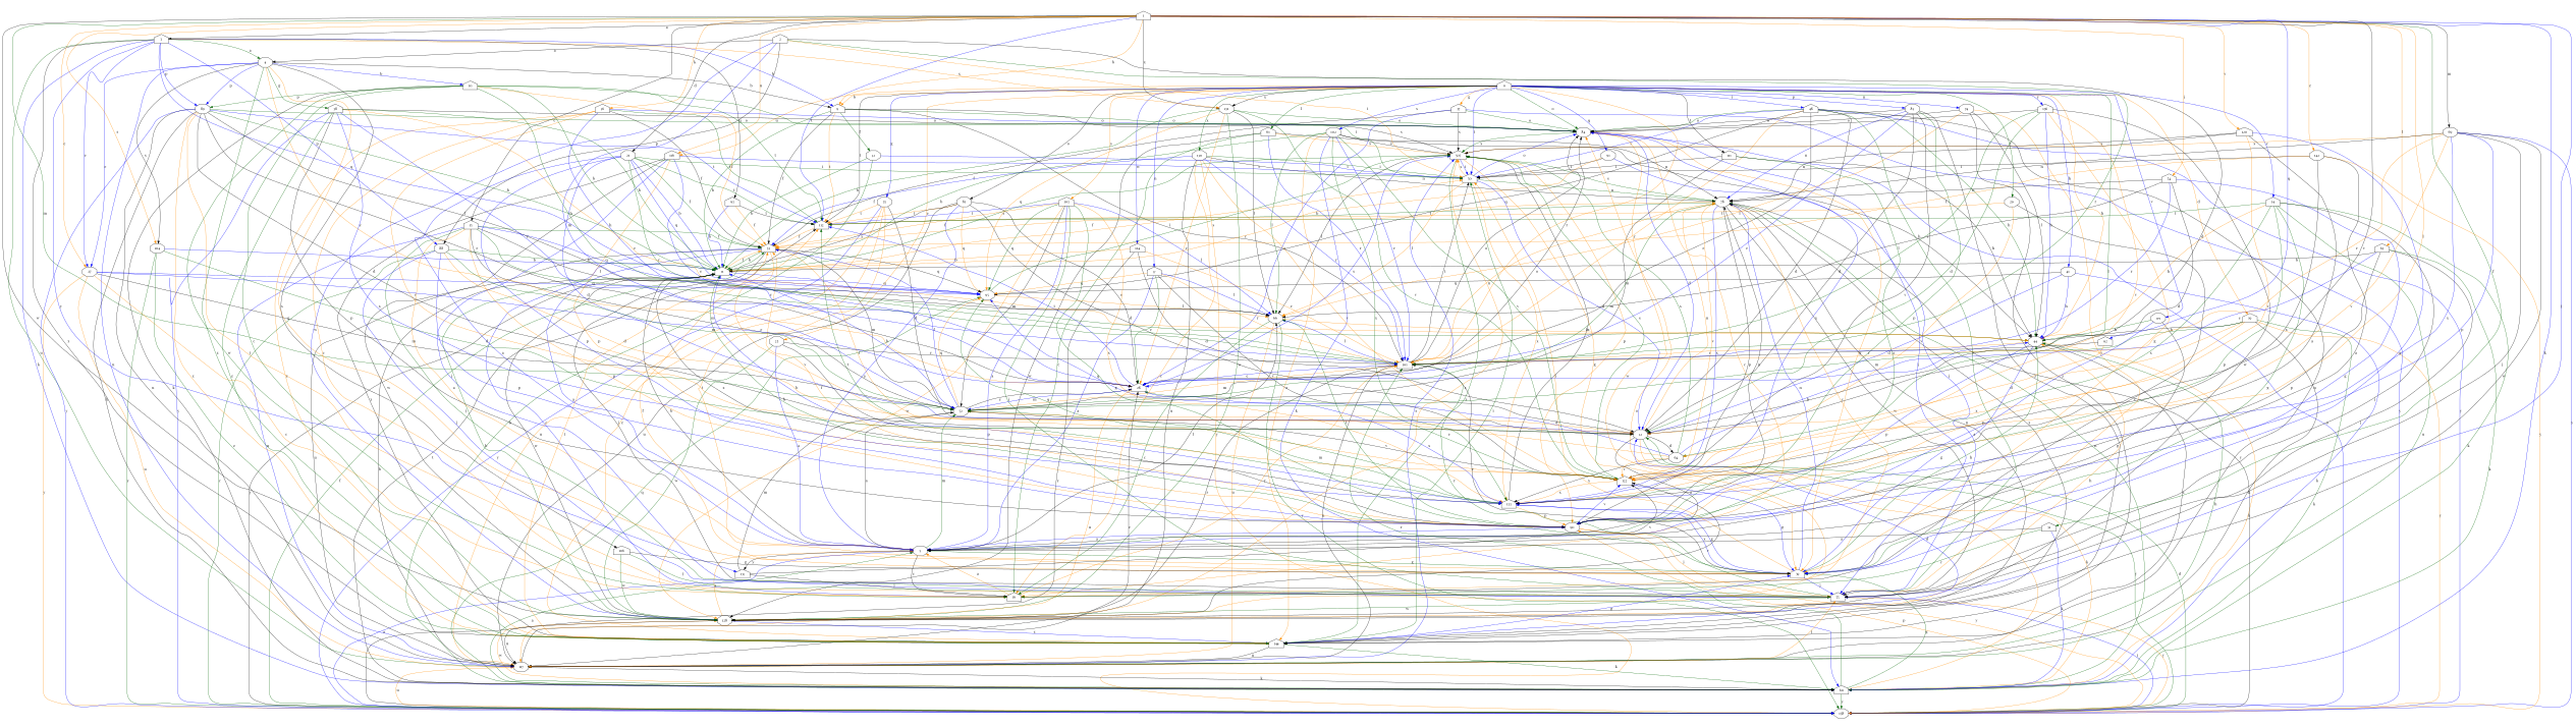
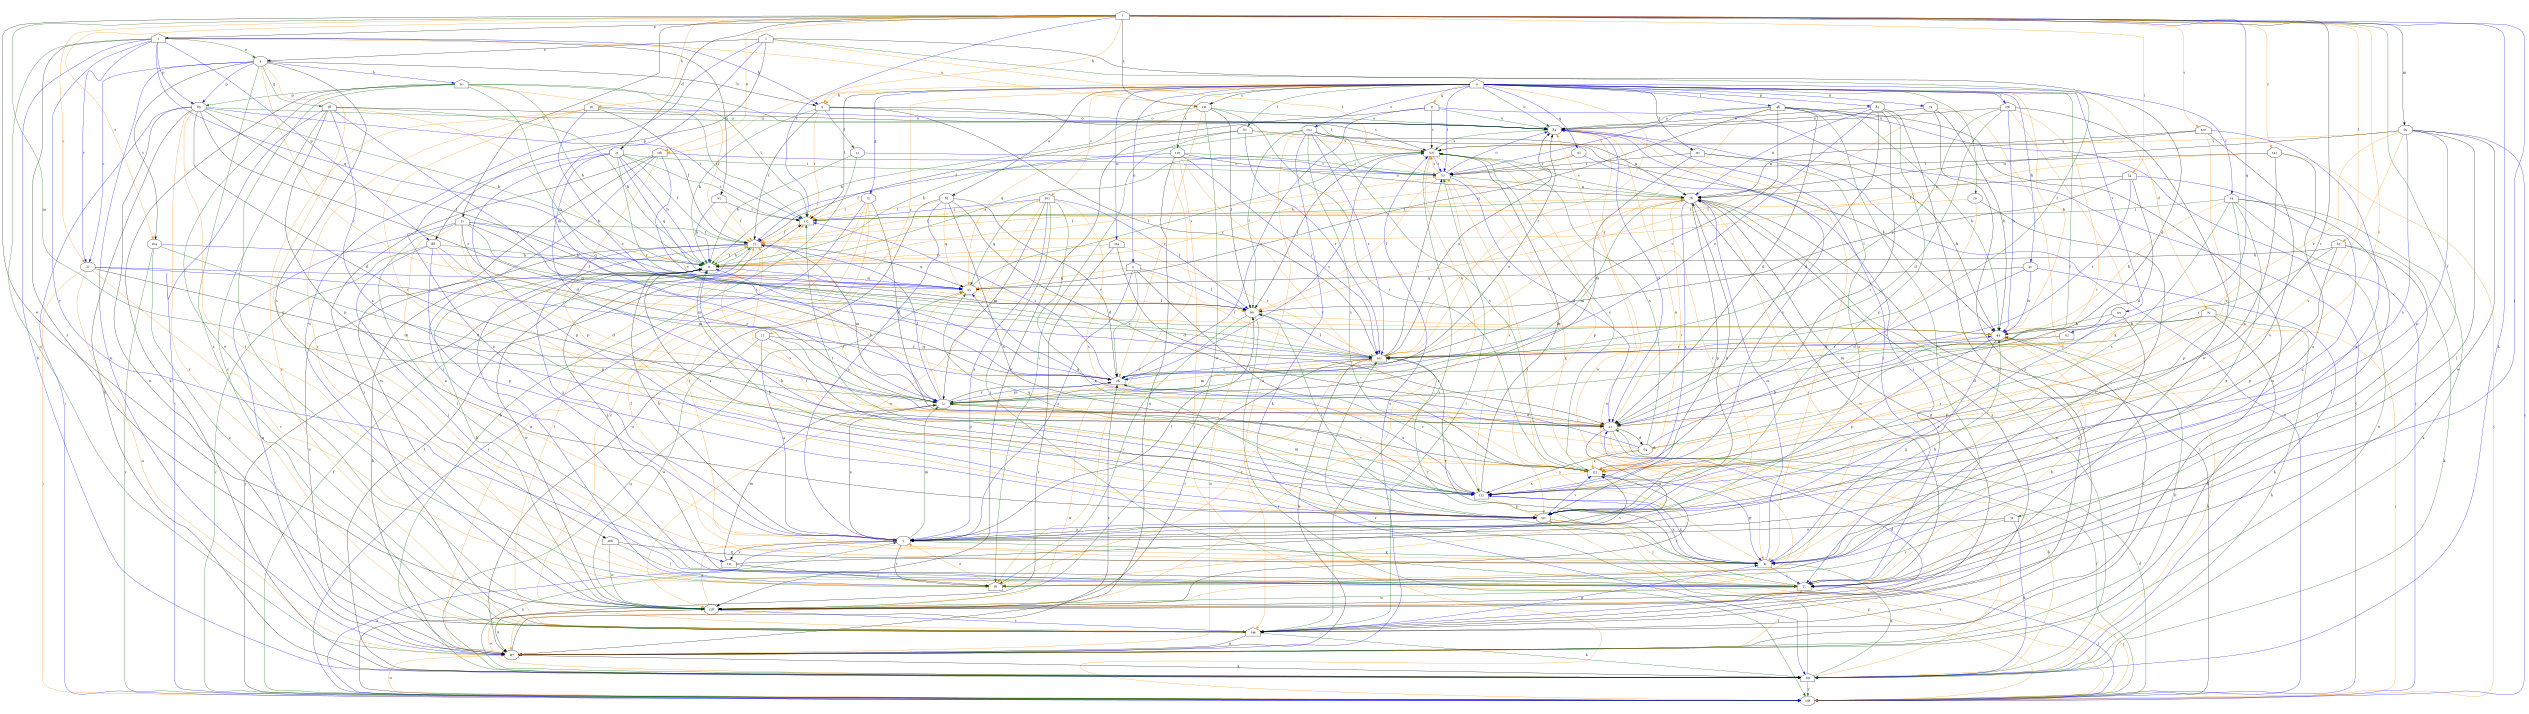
  strict digraph {
    fontname="Playfair Display"
    node [fontname="Playfair Display" shape=house]
    edge [color=black fontname="Playfair Display"]
    0
    9
    14
    19
    25 [shape=octagon]
    29 [shape=octagon]
    35 [shape=octagon]
    37
    41 [shape=octagon]
    44 [shape=octagon]
    48
    50
    61
    64 [shape=octagon]
    74 [shape=octagon]
    77
    81 [shape=octagon]
    84 [shape=octagon]
    85 [shape=octagon]
    91 [shape=octagon]
    101
    102 [shape=octagon]
    103
    111
    112
    116
    119 [shape=octagon]
    124
    130 [shape=octagon]
    132 [shape=octagon]
    136
    11
    32 [shape=octagon]
    33
    n35 [label=507]
    55
    60
    117 [shape=octagon]
    39
    133
    90 [shape=octagon]
    72 [shape=octagon]
    138 [shape=octagon]
    128 [shape=octagon]
    5 [shape=octagon]
    122
    16
    22 [shape=octagon]
    144
    28
    95 [shape=octagon]
    66 [shape=octagon]
    78 [shape=octagon]
    1
    3
    15
    21 [shape=octagon]
    27 [shape=octagon]
    31
    54
    56
    65
    69 [shape=octagon]
    92
    104 [shape=octagon]
    120
    142 [shape=octagon]
    4 [shape=octagon]
    88 [shape=octagon]
    89 [shape=octagon]
    93
    137
    2
    10
    38
    106
    0 -> 9 [color=darkorange label=b]
    0 -> 14 [color=blue label=c]
    0 -> 19 [color=darkorange label=d]
    0 -> 25 [color=darkorange label=e]
    0 -> 29 [color=darkgreen label=f]
    0 -> 35 [color=blue label=g]
    0 -> 37 [color=darkorange label=g]
    0 -> 41 [color=blue label=h]
    0 -> 44 [color=darkorange label=h]
    0 -> 48 [color=blue label=i]
    0 -> 50 [color=blue label=i]
    0 -> 61 [color=darkgreen label=l]
    0 -> 64 [color=darkgreen label=l]
    0 -> 74 [color=blue label=n]
    0 -> 77 [color=blue label=n]
    0 -> 81 [label=o]
    0 -> 84 [color=darkgreen label=o]
    0 -> 85 [color=blue label=p]
    0 -> 91 [color=blue label=q]
    0 -> 101 [color=darkorange label=r]
    0 -> 102 [color=blue label=s]
    0 -> 103 [color=darkorange label=s]
    0 -> 111 [label=t]
    0 -> 112 [label=t]
    0 -> 116 [color=darkorange label=u]
    0 -> 119 [color=blue label=v]
    0 -> 124 [color=blue label=w]
    0 -> 130 [color=darkgreen label=x]
    0 -> 132 [label=x]
    0 -> 136 [color=blue label=y]
    9 -> 84 [color=darkgreen label=o]
    9 -> 101 [label=r]
    9 -> 112 [color=darkorange label=t]
    9 -> 11 [color=darkgreen label=b]
    9 -> 32 [color=darkgreen label=f]
    9 -> 33 [label=f]
    9 -> n35 [label=s]
    14 -> 44 [color=darkorange label=h]
    14 -> 112 [color=darkgreen label=t]
    14 -> 55 [label=j]
    14 -> 60 [color=darkgreen label=k]
    14 -> 117 [color=darkgreen label=u]
    14 -> 39 [color=darkgreen label=g]
    14 -> 133 [color=darkgreen label=x]
    14 -> 90 [color=darkgreen label=p]
    19 -> 44 [label=h]
    19 -> 60 [color=darkgreen label=k]
    19 -> 117 [label=k]
    19 -> 133 [color=darkorange label=x]
    19 -> 90 [color=darkorange label=p]
    19 -> 72 [color=darkgreen label=m]
    19 -> 138 [color=darkorange label=y]
    25 -> 101 [label=r]
    25 -> 90 [label=p]
    25 -> 128 [color=darkgreen label=w]
    25 -> 5 [color=blue label=a]
    29 -> 112 [color=darkorange label=t]
    29 -> 122 [color=darkorange label=v]
    29 -> 16 [label=c]
    35 -> 112 [color=darkorange label=t]
    35 -> 117 [color=darkorange label=u]
    35 -> 39 [color=darkorange label=t]
    35 -> 138 [color=blue label=y]
    35 -> 22 [label=d]
    35 -> 144 [color=darkorange label=z]
    37 -> 84 [color=darkgreen label=o]
    37 -> 33 [label=f]
    37 -> n35 [label=s]
    37 -> 138 [color=blue label=y]
    37 -> 28 [color=blue label=e]
    41 -> 44 [color=blue label=h]
    41 -> 60 [color=blue label=k]
    41 -> 22 [color=blue label=d]
    41 -> 95 [label=q]
    44 -> 101 [color=darkorange label=r]
    44 -> 60 [color=darkorange label=k]
    44 -> 39 [color=blue label=g]
    44 -> 90 [color=blue label=p]
    44 -> 144 [label=z]
    48 -> 44 [color=darkgreen label=h]
    48 -> 50 [color=blue label=i]
    48 -> 84 [color=darkgreen label=o]
    48 -> 101 [color=darkorange label=r]
    48 -> 55 [color=darkgreen label=j]
    48 -> 117 [label=u]
    48 -> 138 [color=blue label=y]
    48 -> 22 [label=d]
    48 -> 28 [label=e]
    48 -> 95 [label=q]
    50 -> 84 [color=blue label=o]
    50 -> n35 [color=darkorange label=s]
    50 -> 133 [color=darkorange label=x]
    50 -> 22 [color=blue label=d]
    50 -> 66 [color=darkorange label=l]
    50 -> 78 [color=darkgreen label=n]
    61 -> 44 [label=h]
    61 -> 101 [color=blue label=r]
    61 -> n35 [color=darkorange label=s]
    61 -> 128 [label=w]
    61 -> 16 [color=darkgreen label=c]
    64 -> 44 [color=blue label=h]
    64 -> 33 [color=darkorange label=f]
    64 -> n35 [color=darkgreen label=s]
    64 -> 133 [label=x]
    64 -> 122 [color=darkorange label=v]
    64 -> 95 [color=blue label=q]
-   74 -> 44 [label=l]
+   74 -> 44 [label=h]
    74 -> 84 [label=o]
    74 -> 55 [color=darkorange label=j]
    74 -> 144 [label=z]
    74 -> 66 [color=darkorange label=l]
    77 -> 101 [color=darkorange label=r]
    77 -> 5 [color=blue label=a]
    77 -> 122 [label=v]
    77 -> 28 [color=darkgreen label=e]
    77 -> 95 [color=darkorange label=q]
    77 -> 66 [color=blue label=l]
    81 -> 112 [color=darkorange label=t]
    81 -> 117 [label=u]
-   81 -> 11 [label=x]
+   81 -> 133 [label=x]
    81 -> 5 [color=blue label=a]
    81 -> 22 [label=d]
    81 -> 28 [label=e]
    81 -> 95 [color=darkorange label=q]
    84 -> n35 [color=darkgreen label=s]
    84 -> 55 [color=blue label=j]
    84 -> 39 [color=darkorange label=g]
    84 -> 133 [color=blue label=x]
    84 -> 128 [color=darkorange label=w]
    84 -> 16 [color=darkorange label=c]
    84 -> 22 [color=blue label=d]
    85 -> 84 [label=o]
    85 -> 90 [color=darkgreen label=p]
    85 -> 122 [label=v]
    85 -> 22 [label=d]
    85 -> 144 [label=z]
    85 -> 28 [color=blue label=e]
    85 -> 78 [color=blue label=n]
    91 -> 50 [label=i]
    91 -> 11 [color=darkorange label=b]
    91 -> 55 [color=blue label=j]
    101 -> 50 [label=i]
    101 -> 84 [label=o]
    101 -> 117 [label=u]
    101 -> 72 [color=darkorange label=m]
    101 -> 28 [color=blue label=e]
    101 -> 66 [color=blue label=l]
    101 -> 78 [color=darkorange label=n]
    102 -> 101 [color=blue label=r]
    102 -> 11 [color=darkgreen label=b]
    102 -> n35 [label=s]
    102 -> 60 [color=blue label=k]
    102 -> 133 [color=darkgreen label=x]
    102 -> 122 [color=darkgreen label=v]
    102 -> 144 [color=darkorange label=z]
    102 -> 66 [color=darkgreen label=l]
    102 -> 78 [label=n]
    103 -> 112 [color=blue label=t]
    103 -> 33 [color=darkorange label=f]
    103 -> 55 [color=darkgreen label=j]
    103 -> 39 [color=darkgreen label=g]
    103 -> 133 [color=darkorange label=x]
    103 -> 72 [label=m]
    103 -> 128 [color=darkorange label=w]
    103 -> 5 [color=blue label=a]
    103 -> 95 [color=darkgreen label=q]
    103 -> 66 [color=blue label=l]
    111 -> 44 [label=h]
    111 -> 50 [label=i]
    111 -> 72 [label=m]
    111 -> 5 [color=darkgreen label=a]
    112 -> 33 [color=darkorange label=f]
    116 -> 50 [color=blue label=i]
    116 -> 55 [color=blue label=j]
    116 -> 90 [color=darkorange label=p]
    116 -> 128 [label=w]
    116 -> 144 [label=z]
    116 -> 28 [color=blue label=e]
    119 -> 44 [color=darkgreen label=h]
    119 -> 39 [label=g]
    119 -> 5 [color=blue label=a]
    124 -> 101 [color=darkorange label=r]
    124 -> 11 [color=darkorange label=b]
    124 -> 138 [label=y]
    124 -> 22 [label=d]
    130 -> 50 [color=darkgreen label=i]
    130 -> 101 [color=blue label=r]
    130 -> 33 [color=blue label=f]
    130 -> 117 [label=u]
    130 -> 138 [color=darkorange label=y]
    130 -> 122 [color=darkorange label=v]
    130 -> 16 [color=darkorange label=c]
    130 -> 78 [label=n]
    132 -> 84 [color=darkgreen label=o]
    132 -> 11 [color=darkgreen label=b]
    132 -> 128 [color=darkgreen label=w]
    132 -> 122 [color=darkgreen label=v]
    132 -> 28 [color=darkorange label=e]
    132 -> 95 [color=darkorange label=q]
    132 -> 66 [label=l]
    136 -> 44 [color=blue label=h]
    136 -> 84 [label=o]
    136 -> 101 [color=darkgreen label=r]
    136 -> 39 [color=darkorange label=g]
    136 -> 128 [label=w]
    136 -> 122 [color=darkorange label=v]
    136 -> 22 [color=darkgreen label=d]
    11 -> 50 [color=darkorange label=i]
    11 -> 33 [color=darkorange label=f]
    11 -> n35 [color=darkgreen label=s]
    11 -> 133 [label=x]
    11 -> 138 [label=y]
    11 -> 128 [label=w]
    11 -> 95 [color=blue label=q]
    32 -> 50 [color=blue label=i]
    32 -> 11 [color=darkgreen label=b]
    32 -> 60 [color=darkgreen label=k]
    33 -> 11 [color=darkgreen label=b]
    33 -> 55 [label=j]
    33 -> 117 [label=u]
    33 -> 72 [label=m]
    33 -> 5 [color=blue label=a]
    33 -> 122 [color=darkorange label=v]
    33 -> 16 [color=blue label=c]
    33 -> 95 [label=q]
    n35 -> 50 [color=blue label=i]
    n35 -> 39 [color=darkorange label=g]
    n35 -> 90 [color=darkorange label=p]
    n35 -> 144 [color=darkgreen label=z]
    n35 -> 66 [label=l]
    55 -> 101 [color=darkgreen label=r]
    55 -> 138 [color=darkorange label=y]
    55 -> 128 [color=darkgreen label=w]
    60 -> 84 [color=darkorange label=o]
    60 -> 101 [color=darkgreen label=r]
    60 -> 112 [label=t]
    60 -> 39 [color=darkgreen label=g]
    60 -> 138 [color=darkgreen label=y]
    60 -> 128 [color=darkorange label=w]
    60 -> 5 [color=darkgreen label=a]
    60 -> 95 [color=darkgreen label=q]
    60 -> 78 [color=darkgreen label=n]
    117 -> 44 [color=darkgreen label=h]
    117 -> 11 [label=b]
    117 -> n35 [color=blue label=s]
    117 -> 55 [color=darkorange label=j]
    117 -> 60 [label=k]
    117 -> 28 [label=e]
    39 -> 44 [color=darkgreen label=h]
    39 -> 50 [color=darkorange label=i]
    39 -> 101 [label=r]
    39 -> 33 [color=darkorange label=f]
    39 -> 55 [color=blue label=j]
    39 -> 133 [color=blue label=x]
    39 -> 78 [color=blue label=n]
    133 -> 112 [color=darkgreen label=t]
    133 -> 11 [color=blue label=b]
    133 -> n35 [label=s]
    133 -> 39 [color=blue label=g]
    133 -> 90 [color=darkorange label=p]
    133 -> 72 [color=darkgreen label=m]
    133 -> 95 [color=darkgreen label=q]
    90 -> 11 [color=darkgreen label=b]
    90 -> 33 [color=darkorange label=f]
    90 -> 55 [color=darkorange label=j]
    90 -> 138 [color=darkorange label=y]
    90 -> 5 [color=blue label=a]
    90 -> 122 [color=blue label=v]
    90 -> 66 [color=darkgreen label=l]
    90 -> 78 [label=n]
    72 -> 84 [label=o]
    72 -> 11 [color=blue label=b]
    72 -> 33 [color=blue label=f]
    72 -> 5 [label=a]
    72 -> 122 [label=v]
    72 -> 22 [color=darkorange label=d]
    72 -> 28 [label=e]
    72 -> 95 [color=darkorange label=q]
    138 -> 84 [color=blue label=o]
    138 -> 33 [color=darkgreen label=f]
    138 -> 55 [color=blue label=j]
    138 -> 117 [color=darkorange label=u]
    138 -> 90 [color=darkorange label=p]
    138 -> 5 [color=blue label=a]
    138 -> 22 [color=darkgreen label=d]
    128 -> 44 [color=darkorange label=h]
    128 -> 101 [label=r]
    128 -> 11 [color=darkgreen label=b]
    128 -> n35 [color=darkorange label=s]
    128 -> 117 [label=u]
    128 -> 5 [color=darkorange label=a]
    128 -> 122 [label=v]
    128 -> 144 [color=blue label=z]
    5 -> 11 [label=b]
    5 -> 39 [color=darkgreen label=g]
    5 -> 72 [color=darkgreen label=m]
    5 -> 16 [label=c]
    5 -> 66 [label=l]
    5 -> 137 [label=y]
    122 -> n35 [color=darkgreen label=s]
    122 -> 39 [color=blue label=g]
    122 -> 133 [color=darkorange label=x]
    122 -> 28 [color=darkgreen label=e]
    16 -> 101 [color=darkorange label=r]
    16 -> 5 [color=darkorange label=a]
    22 -> 64 [label=d]
    22 -> 60 [color=darkorange label=k]
    22 -> 138 [color=darkgreen label=y]
    22 -> 5 [label=a]
    22 -> 78 [color=darkorange label=n]
    144 -> 50 [color=darkgreen label=i]
    144 -> 112 [color=darkorange label=t]
    144 -> 60 [color=darkgreen label=k]
    144 -> 117 [label=u]
    144 -> 39 [color=blue label=g]
    144 -> 22 [color=blue label=d]
    144 -> 78 [label=n]
    28 -> 112 [color=blue label=t]
    28 -> n35 [color=blue label=s]
    28 -> 117 [color=darkorange label=u]
    28 -> 133 [color=blue label=x]
    28 -> 72 [color=blue label=m]
    95 -> n35 [color=darkgreen label=s]
    95 -> 66 [color=darkorange label=l]
    66 -> 44 [color=darkorange label=h]
    66 -> 117 [color=darkorange label=u]
    66 -> 138 [color=darkgreen label=y]
    66 -> 16 [color=darkgreen label=c]
    78 -> 112 [color=darkgreen label=t]
    78 -> 33 [color=darkorange label=f]
    78 -> n35 [color=darkgreen label=s]
    78 -> 133 [color=blue label=x]
    78 -> 90 [label=p]
    78 -> 72 [color=darkgreen label=m]
    78 -> 138 [label=y]
    78 -> 128 [label=w]
    78 -> 122 [color=darkorange label=v]
    78 -> 16 [color=darkorange label=c]
    78 -> 144 [label=z]
    1 -> 9 [color=darkorange label=b]
    1 -> 64 [color=darkorange label=l]
    1 -> 112 [color=blue label=t]
    1 -> 116 [color=darkorange label=u]
    1 -> 132 [label=x]
    1 -> 55 [color=blue label=j]
    1 -> 60 [color=blue label=k]
    1 -> 72 [color=darkgreen label=m]
    1 -> 128 [label=w]
    1 -> 122 [label=v]
    1 -> 3 [label=a]
    1 -> 15 [label=c]
    1 -> 21 [label=d]
    1 -> 27 [color=darkorange label=e]
    1 -> 31 [color=darkgreen label=f]
    1 -> 54 [color=darkorange label=j]
    1 -> 56 [color=darkorange label=k]
    1 -> 65 [color=darkorange label=l]
    1 -> 69 [label=m]
    1 -> 92 [color=blue label=q]
    1 -> 104 [color=darkorange label=s]
    1 -> 120 [color=darkorange label=v]
    1 -> 142 [color=darkorange label=z]
    3 -> 9 [color=blue label=b]
    3 -> 132 [color=darkorange label=x]
    3 -> 60 [color=blue label=k]
    3 -> 117 [color=darkgreen label=u]
    3 -> 144 [label=z]
    3 -> 95 [color=blue label=q]
    3 -> 27 [color=blue label=e]
    3 -> 4 [color=darkgreen label=a]
    3 -> 88 [color=blue label=p]
    3 -> 89 [color=blue label=p]
    3 -> 93 [label=q]
    3 -> 137 [color=blue label=y]
    15 -> 101 [color=darkgreen label=r]
    15 -> 33 [color=darkgreen label=f]
    15 -> 55 [color=darkgreen label=j]
    15 -> 117 [color=blue label=u]
    15 -> 90 [color=darkorange label=p]
    15 -> 72 [label=m]
    15 -> 5 [color=darkorange label=a]
    15 -> 95 [color=blue label=q]
    15 -> 66 [label=l]
    21 -> 50 [color=darkgreen label=i]
    21 -> 101 [color=darkgreen label=r]
    21 -> 112 [color=darkgreen label=t]
    21 -> 11 [color=blue label=b]
    21 -> 33 [color=darkgreen label=f]
    21 -> 90 [color=blue label=p]
    21 -> 5 [color=blue label=a]
    21 -> 22 [color=blue label=d]
    21 -> 95 [color=blue label=q]
    27 -> 117 [color=darkorange label=u]
    27 -> 72 [label=m]
    27 -> 138 [color=darkorange label=y]
    27 -> 16 [color=darkorange label=c]
    27 -> 28 [color=blue label=e]
    27 -> 95 [color=blue label=q]
    31 -> 60 [color=blue label=k]
    31 -> 5 [label=a]
    31 -> 16 [color=darkgreen label=c]
    54 -> 101 [color=blue label=r]
    54 -> 39 [color=blue label=g]
    54 -> 22 [label=d]
    54 -> 66 [label=l]
    54 -> 78 [label=n]
    56 -> 84 [color=blue label=o]
    56 -> 112 [color=darkgreen label=t]
    56 -> 33 [label=f]
    56 -> 122 [color=darkorange label=v]
    56 -> 16 [color=darkorange label=c]
    56 -> 144 [color=darkorange label=z]
    56 -> 28 [color=blue label=e]
    65 -> 11 [label=b]
    65 -> 55 [label=j]
    65 -> 60 [color=darkgreen label=k]
    65 -> 90 [label=p]
-   65 -> 28 [color=blue label=e]
+   65 -> 28 [color=darkgreen label=e]
    69 -> 101 [color=darkorange label=r]
    69 -> n35 [color=darkorange label=s]
    69 -> 55 [label=j]
    69 -> 133 [color=blue label=x]
    69 -> 90 [color=blue label=p]
    69 -> 138 [color=blue label=y]
    69 -> 128 [label=w]
    69 -> 122 [color=darkorange label=v]
    69 -> 78 [label=n]
    92 -> 101 [label=r]
    92 -> 22 [color=darkorange label=d]
    104 -> 11 [color=blue label=b]
    104 -> 138 [color=darkgreen label=y]
    104 -> 22 [color=darkgreen label=d]
    104 -> 144 [color=darkgreen label=z]
    120 -> n35 [label=s]
    120 -> 39 [color=blue label=g]
    120 -> 5 [label=a]
    120 -> 122 [color=darkorange label=v]
    120 -> 78 [label=n]
    142 -> 50 [label=i]
    142 -> 33 [color=darkorange label=f]
    142 -> 133 [label=x]
    142 -> 138 [color=darkorange label=y]
    142 -> 5 [label=a]
    4 -> 9 [label=b]
    4 -> 117 [color=blue label=u]
    4 -> 39 [color=darkorange label=g]
    4 -> 144 [color=darkgreen label=z]
    4 -> 28 [color=darkorange label=e]
    4 -> 27 [color=blue label=e]
    4 -> 104 [label=s]
    4 -> 89 [color=blue label=p]
    4 -> 10 [color=blue label=b]
    4 -> 38 [color=darkgreen label=g]
    4 -> 106 [label=s]
    88 -> 11 [color=darkgreen label=b]
    88 -> 55 [color=blue label=j]
    88 -> 90 [color=blue label=p]
    88 -> 72 [color=darkgreen label=m]
    88 -> 138 [color=darkgreen label=c]
    88 -> 22 [color=darkorange label=d]
    89 -> 84 [color=darkgreen label=o]
    89 -> 112 [color=blue label=t]
    89 -> 11 [color=darkgreen label=b]
    89 -> 55 [color=darkorange label=j]
    89 -> 60 [label=k]
    89 -> 117 [label=u]
    89 -> 138 [color=blue label=y]
    89 -> 22 [label=d]
    89 -> 144 [color=darkorange label=z]
    89 -> 28 [label=e]
    89 -> 66 [label=l]
    93 -> 112 [label=t]
    93 -> 11 [color=blue label=b]
    93 -> 33 [color=darkorange label=f]
    137 -> 72 [label=m]
    137 -> 122 [label=v]
    137 -> 16 [label=j]
    2 -> 50 [color=darkorange label=i]
    2 -> 101 [color=darkgreen label=r]
    2 -> 72 [color=blue label=m]
    2 -> 128 [color=blue label=w]
    2 -> 22 [label=d]
    2 -> 4 [label=a]
    2 -> 88 [label=p]
    10 -> 44 [color=darkgreen label=h]
    10 -> 50 [color=darkgreen label=i]
    10 -> 112 [color=darkgreen label=t]
    10 -> 11 [color=darkgreen label=b]
    10 -> 33 [color=darkorange label=f]
    10 -> 60 [label=k]
    10 -> 128 [color=darkgreen label=w]
    10 -> 16 [color=darkgreen label=c]
    10 -> 89 [color=darkgreen label=p]
    38 -> 44 [color=darkorange label=h]
    38 -> 84 [label=o]
    38 -> 101 [color=blue label=r]
    38 -> 11 [color=darkgreen label=b]
    38 -> 133 [color=blue label=x]
    38 -> 90 [label=p]
    38 -> 138 [color=blue label=y]
    38 -> 144 [color=darkgreen label=z]
    106 -> 55 [color=darkgreen label=j]
    106 -> 39 [label=g]
    106 -> 128 [color=darkgreen label=w]
  }
